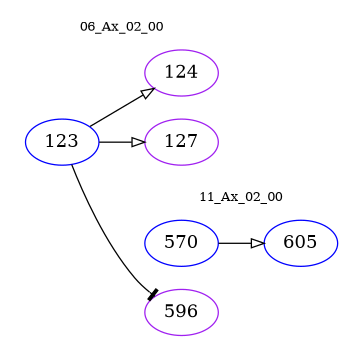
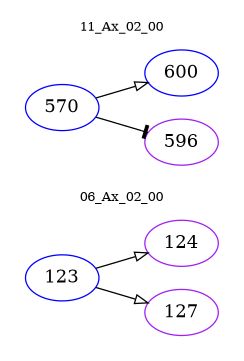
  digraph {
    rankdir=LR
    node [color=blue]
    edge [arrowhead=onormal color=black]
    n1 [label=123]
    n2 [color=purple label=127]
    n3 [color=purple label=124]
    n4 [label=570]
    n5 [color=purple label=596]
-   n6 [label=605]
+   n6 [label=600]
    subgraph cluster_1 {
      color=white
      fontsize=10
      label="06_Ax_02_00"
      n1
      n2
      n3
    }
    subgraph cluster_2 {
      color=white
      fontsize=10
      label="11_Ax_02_00"
      n4
      n5
      n6
    }
    n1 -> n2
    n1 -> n3
-   n1 -> n5 [arrowhead=tee]
+   n4 -> n5 [arrowhead=tee]
    n4 -> n6
  }
